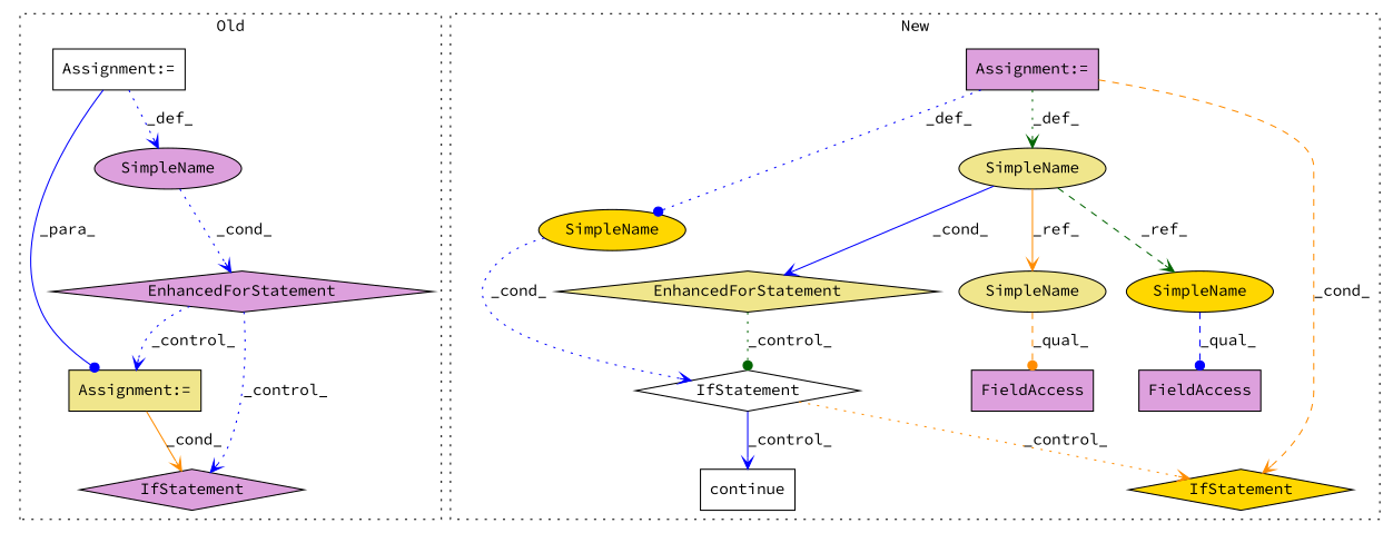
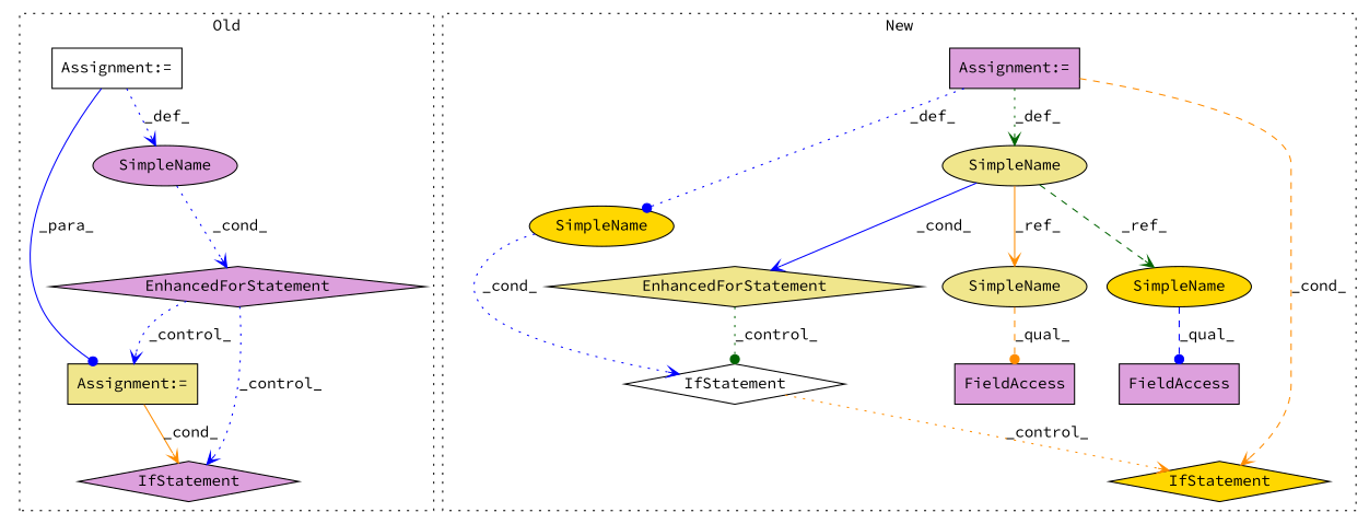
  digraph {
    fontname="Source Code Pro"
    node [a=42 l="4,2" s="12965,13055" shape=box style=filled fillcolor=plum fontname="Source Code Pro"]
    edge [color=blue style=dotted arrowhead=vee fontname="Source Code Pro"]
    n1 [a=70 l="53,2" label=EnhancedForStatement shape=diamond]
    n2 [a=7 l="53,2" label="Assignment:=" fillcolor=white]
    n3 [a=7 l=1 label="Assignment:=" s=13116 fillcolor=khaki]
    n4 [l=3 label=SimpleName s=13022 shape=ellipse]
    n5 [a=25 label=IfStatement s="13157,13182" shape=diamond]
-   n6 [a=18 l=9 label=continue s=6513 fillcolor=white]
    n7 [a=25 label=IfStatement s="6472,6501" shape=diamond fillcolor=white]
    n8 [label=SimpleName shape=ellipse fillcolor=gold l="" s=""]
    n9 [a=7 l="65,2" label="Assignment:=" s="6361,6462"]
    n10 [a=70 l="65,2" label=EnhancedForStatement s="6361,6462" shape=diamond fillcolor=khaki]
    n11 [l=2 label=SimpleName s=6430 shape=ellipse fillcolor=khaki]
    n12 [a=25 label=IfStatement s="6537,6570" shape=diamond fillcolor=gold]
    n13 [a=22 l=10 label=FieldAccess s=6541]
    n14 [a=22 l=7 label=FieldAccess s=6974]
    n15 [l=2 label=SimpleName s=6974 shape=ellipse fillcolor=khaki]
    n16 [l=2 label=SimpleName s=6541 shape=ellipse fillcolor=gold]
    subgraph cluster_1 {
      label=Old
      style=dotted
      n1
      n2
      n3
      n4
      n5
    }
    subgraph cluster_2 {
      label=New
      style=dotted
-     n6
      n7
      n8
      n9
      n10
      n11
      n12
      n13
      n14
      n15
      n16
    }
    n1 -> n3 [label=_control_]
    n1 -> n5 [label=_control_]
    n2 -> n3 [label=_para_ style=solid arrowhead=dot]
    n2 -> n4 [label=_def_]
    n3 -> n5 [label=_cond_ color=darkorange style=solid]
    n4 -> n1 [label=_cond_]
-   n7 -> n6 [label=_control_ style=solid]
    n7 -> n12 [label=_control_ color=darkorange]
    n8 -> n7 [label=_cond_]
    n9 -> n8 [label=_def_ arrowhead=dot]
    n9 -> n11 [label=_def_ color=darkgreen]
    n9 -> n12 [label=_cond_ color=darkorange style=dashed]
    n10 -> n7 [label=_control_ color=darkgreen arrowhead=dot]
    n11 -> n10 [label=_cond_ style=solid]
    n11 -> n15 [label=_ref_ color=darkorange style=solid]
    n11 -> n16 [label=_ref_ color=darkgreen style=dashed]
    n15 -> n14 [label=_qual_ color=darkorange style=dashed arrowhead=dot]
    n16 -> n13 [label=_qual_ style=dashed arrowhead=dot]
  }
